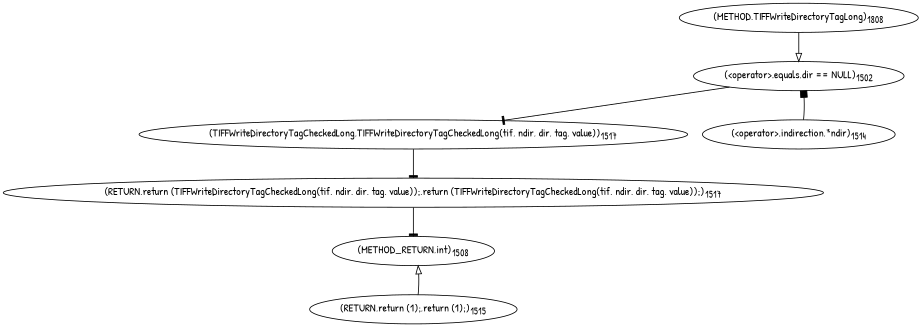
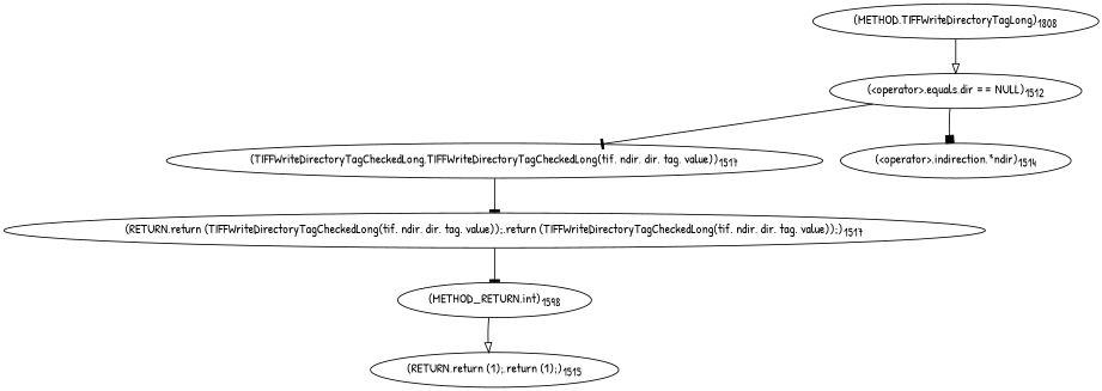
  digraph {
    fontname="Patrick Hand"
    node [fontname="Patrick Hand"]
    edge [arrowhead=tee fontname="Patrick Hand"]
    n1 [label=<(RETURN,return (TIFFWriteDirectoryTagCheckedLong(tif, ndir, dir, tag, value));,return (TIFFWriteDirectoryTagCheckedLong(tif, ndir, dir, tag, value));)<SUB>1517</SUB>>]
-   n2 [label=<(METHOD_RETURN,int)<SUB>1508</SUB>>]
-   n3 [label=<(&lt;operator&gt;.equals,dir == NULL)<SUB>1502</SUB>>]
+   n2 [label=<(METHOD_RETURN,int)<SUB>1598</SUB>>]
+   n3 [label=<(&lt;operator&gt;.equals,dir == NULL)<SUB>1512</SUB>>]
    n4 [label=<(TIFFWriteDirectoryTagCheckedLong,TIFFWriteDirectoryTagCheckedLong(tif, ndir, dir, tag, value))<SUB>1517</SUB>>]
    n5 [label=<(&lt;operator&gt;.indirection,*ndir)<SUB>1514</SUB>>]
    n6 [label=<(RETURN,return (1);,return (1);)<SUB>1515</SUB>>]
    n7 [label=<(METHOD,TIFFWriteDirectoryTagLong)<SUB>1808</SUB>>]
    n1 -> n2
    n3 -> n4
-   n5 -> n3 [arrowhead=box]
+   n3 -> n5 [arrowhead=box]
    n4 -> n1
-   n6 -> n2 [arrowhead=onormal]
+   n2 -> n6 [arrowhead=onormal]
    n7 -> n3 [arrowhead=onormal]
  }
